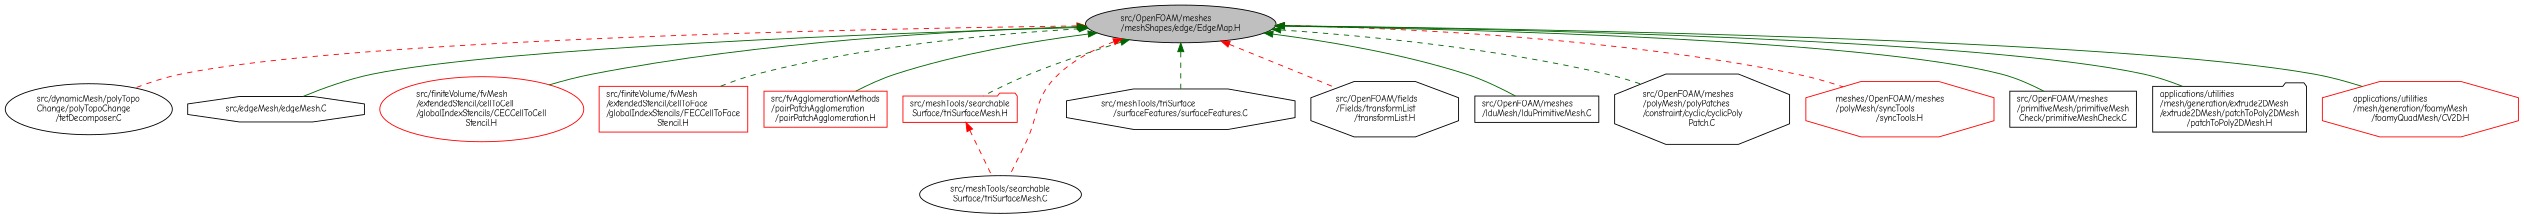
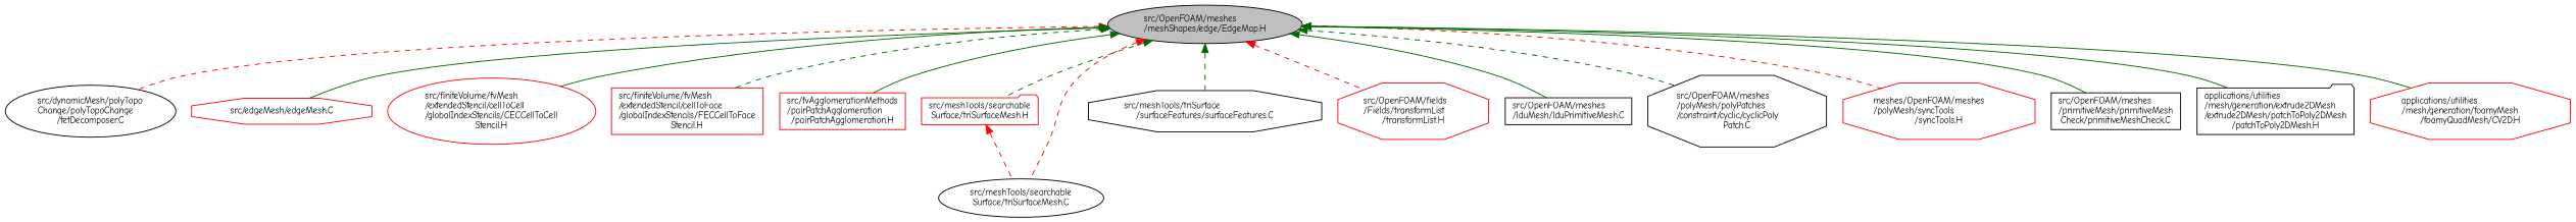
  digraph {
    fontname="Comic Neue"
    node [color=black fontname="Comic Neue" fontsize=10 shape=octagon]
    edge [color=darkgreen dir=back fontname="Comic Neue" fontsize=10 labelfontname=Helvetica labelfontsize=10 style=dashed]
    n1 [fillcolor=grey75 fontcolor=black height=0.2 label="src/OpenFOAM/meshes\l/meshShapes/edge/EdgeMap.H" shape=ellipse style=filled width=0.4]
    n2 [height=0.2 label="src/dynamicMesh/polyTopo\lChange/polyTopoChange\l/tetDecomposer.C" shape=ellipse width=0.4]
-   n3 [height=0.2 label="src/edgeMesh/edgeMesh.C" width=0.4]
+   n3 [color=red height=0.2 label="src/edgeMesh/edgeMesh.C" width=0.4]
    n4 [color=red height=0.2 label="src/finiteVolume/fvMesh\l/extendedStencil/cellToCell\l/globalIndexStencils/CECCellToCell\lStencil.H" shape=ellipse width=0.4]
    n5 [color=red height=0.2 label="src/finiteVolume/fvMesh\l/extendedStencil/cellToFace\l/globalIndexStencils/FECCellToFace\lStencil.H" shape=box width=0.4]
    n6 [color=red height=0.2 label="src/fvAgglomerationMethods\l/pairPatchAgglomeration\l/pairPatchAgglomeration.H" shape=box width=0.4]
    n7 [color=red height=0.2 label="src/meshTools/searchable\lSurface/triSurfaceMesh.H" shape=folder width=0.4]
    n8 [height=0.2 label="src/meshTools/searchable\lSurface/triSurfaceMesh.C" shape=ellipse width=0.4]
    n9 [height=0.2 label="src/meshTools/triSurface\l/surfaceFeatures/surfaceFeatures.C" width=0.4]
-   n10 [height=0.2 label="src/OpenFOAM/fields\l/Fields/transformList\l/transformList.H" width=0.4]
+   n10 [color=red height=0.2 label="src/OpenFOAM/fields\l/Fields/transformList\l/transformList.H" width=0.4]
    n11 [height=0.2 label="src/OpenFOAM/meshes\l/lduMesh/lduPrimitiveMesh.C" shape=box width=0.4]
    n12 [height=0.2 label="src/OpenFOAM/meshes\l/polyMesh/polyPatches\l/constraint/cyclic/cyclicPoly\lPatch.C" width=0.4]
    n13 [color=red height=0.2 label="meshes/OpenFOAM/meshes\l/polyMesh/syncTools\l/syncTools.H" width=0.4]
    n14 [height=0.2 label="src/OpenFOAM/meshes\l/primitiveMesh/primitiveMesh\lCheck/primitiveMeshCheck.C" shape=box width=0.4]
    n15 [height=0.2 label="applications/utilities\l/mesh/generation/extrude2DMesh\l/extrude2DMesh/patchToPoly2DMesh\l/patchToPoly2DMesh.H" shape=folder width=0.4]
    n16 [color=red height=0.2 label="applications/utilities\l/mesh/generation/foamyMesh\l/foamyQuadMesh/CV2D.H" width=0.4]
    n1 -> n2 [color=red]
    n1 -> n3 [style=solid]
    n1 -> n4 [style=solid]
    n1 -> n5
    n1 -> n6 [style=solid]
    n1 -> n7
    n1 -> n8 [color=red]
    n1 -> n9
    n1 -> n10 [color=red]
    n1 -> n11 [style=solid]
    n1 -> n12
    n1 -> n13 [color=red]
    n1 -> n14 [style=solid]
    n1 -> n15 [style=solid]
    n1 -> n16 [style=solid]
    n7 -> n8 [color=red]
  }
